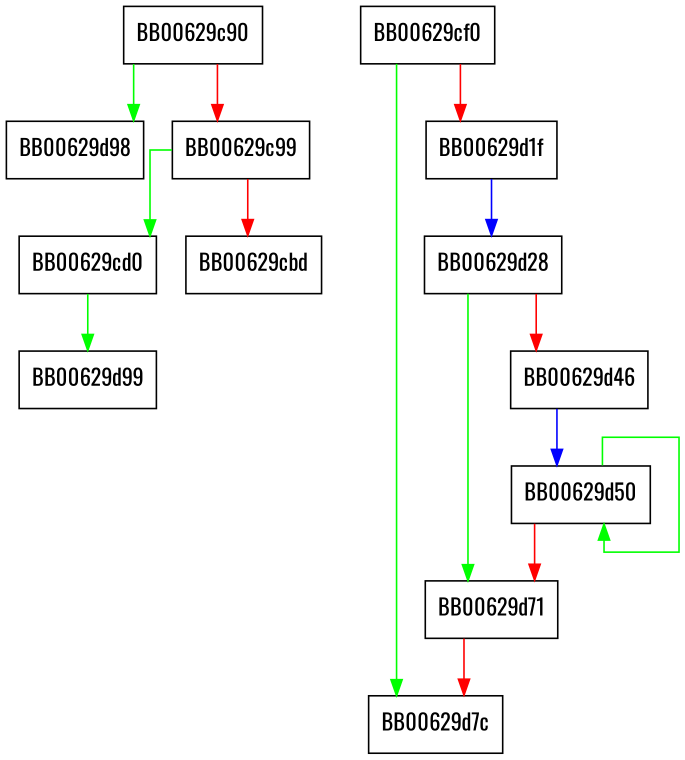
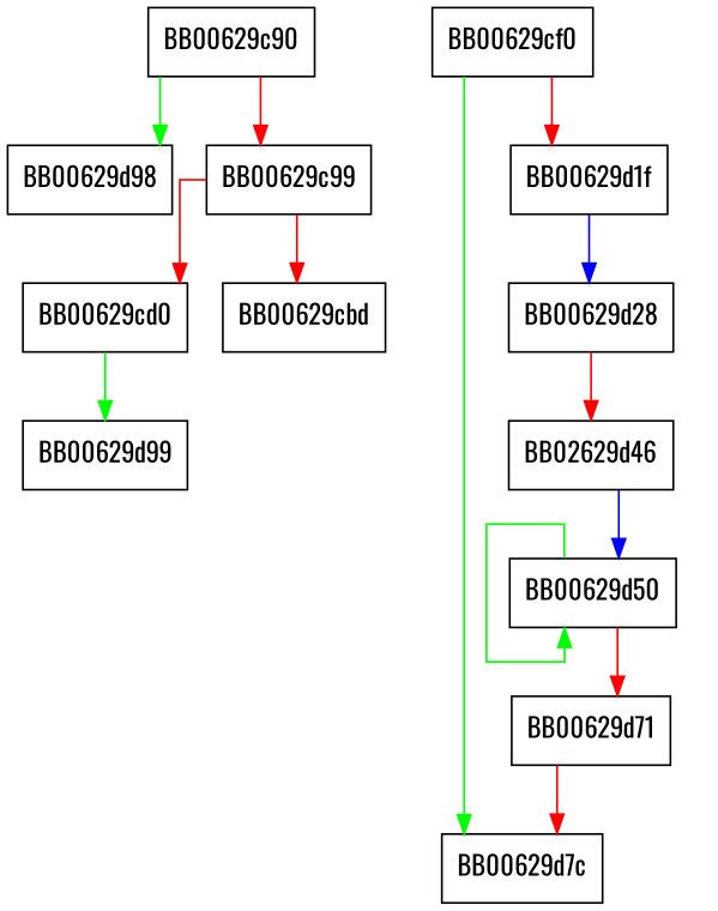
  digraph {
    fontname=Oswald
    splines=ortho
    node [fontname=Oswald shape=box]
    edge [color=green fontname=Oswald]
    BB00629c90
    BB00629d98
    BB00629c99
    BB00629cd0
    BB00629cbd
    BB00629d99
    BB00629cf0
    BB00629d7c
    BB00629d1f
    BB00629d28
    BB00629d71
-   BB00629d46
+   BB00629d46 [label=BB02629d46]
    BB00629d50
    BB00629c90 -> BB00629d98
    BB00629c90 -> BB00629c99 [color=red]
-   BB00629c99 -> BB00629cd0
+   BB00629c99 -> BB00629cd0 [color=red]
    BB00629c99 -> BB00629cbd [color=red]
    BB00629cd0 -> BB00629d99
    BB00629cf0 -> BB00629d7c
    BB00629cf0 -> BB00629d1f [color=red]
    BB00629d1f -> BB00629d28 [color=blue]
-   BB00629d28 -> BB00629d71
    BB00629d28 -> BB00629d46 [color=red]
    BB00629d71 -> BB00629d7c [color=red]
    BB00629d46 -> BB00629d50 [color=blue]
    BB00629d50 -> BB00629d71 [color=red]
    BB00629d50 -> BB00629d50
  }
